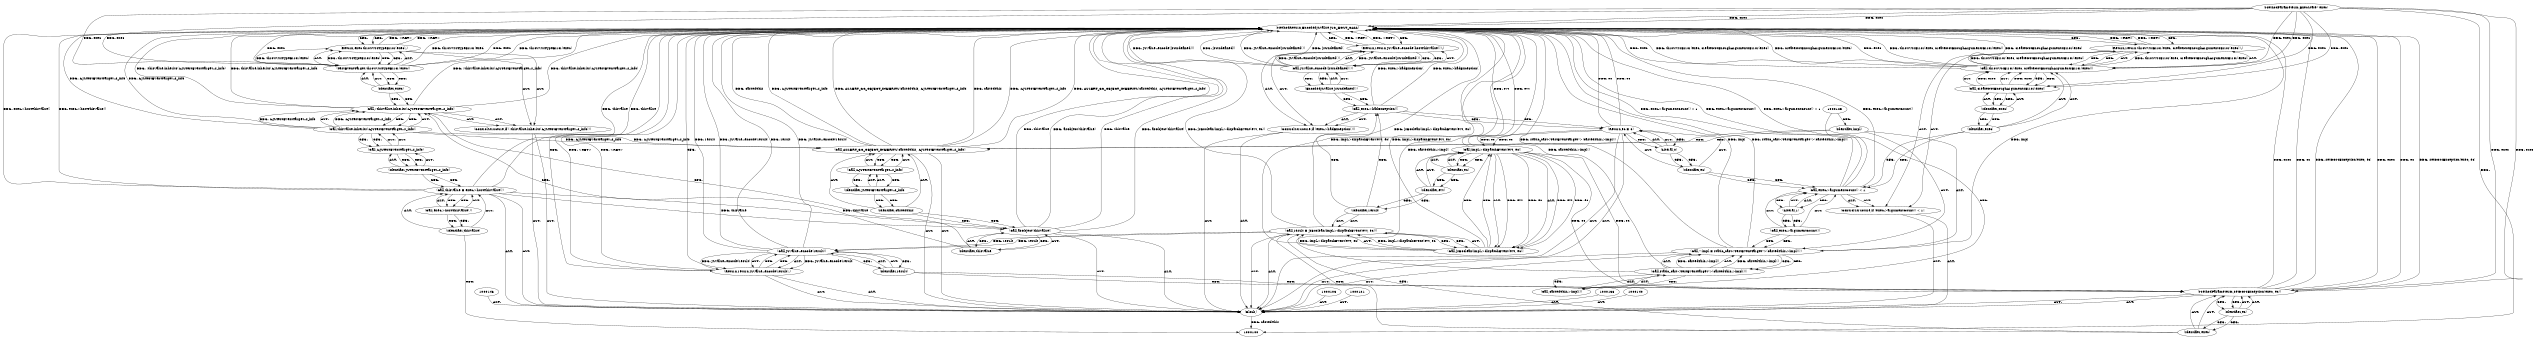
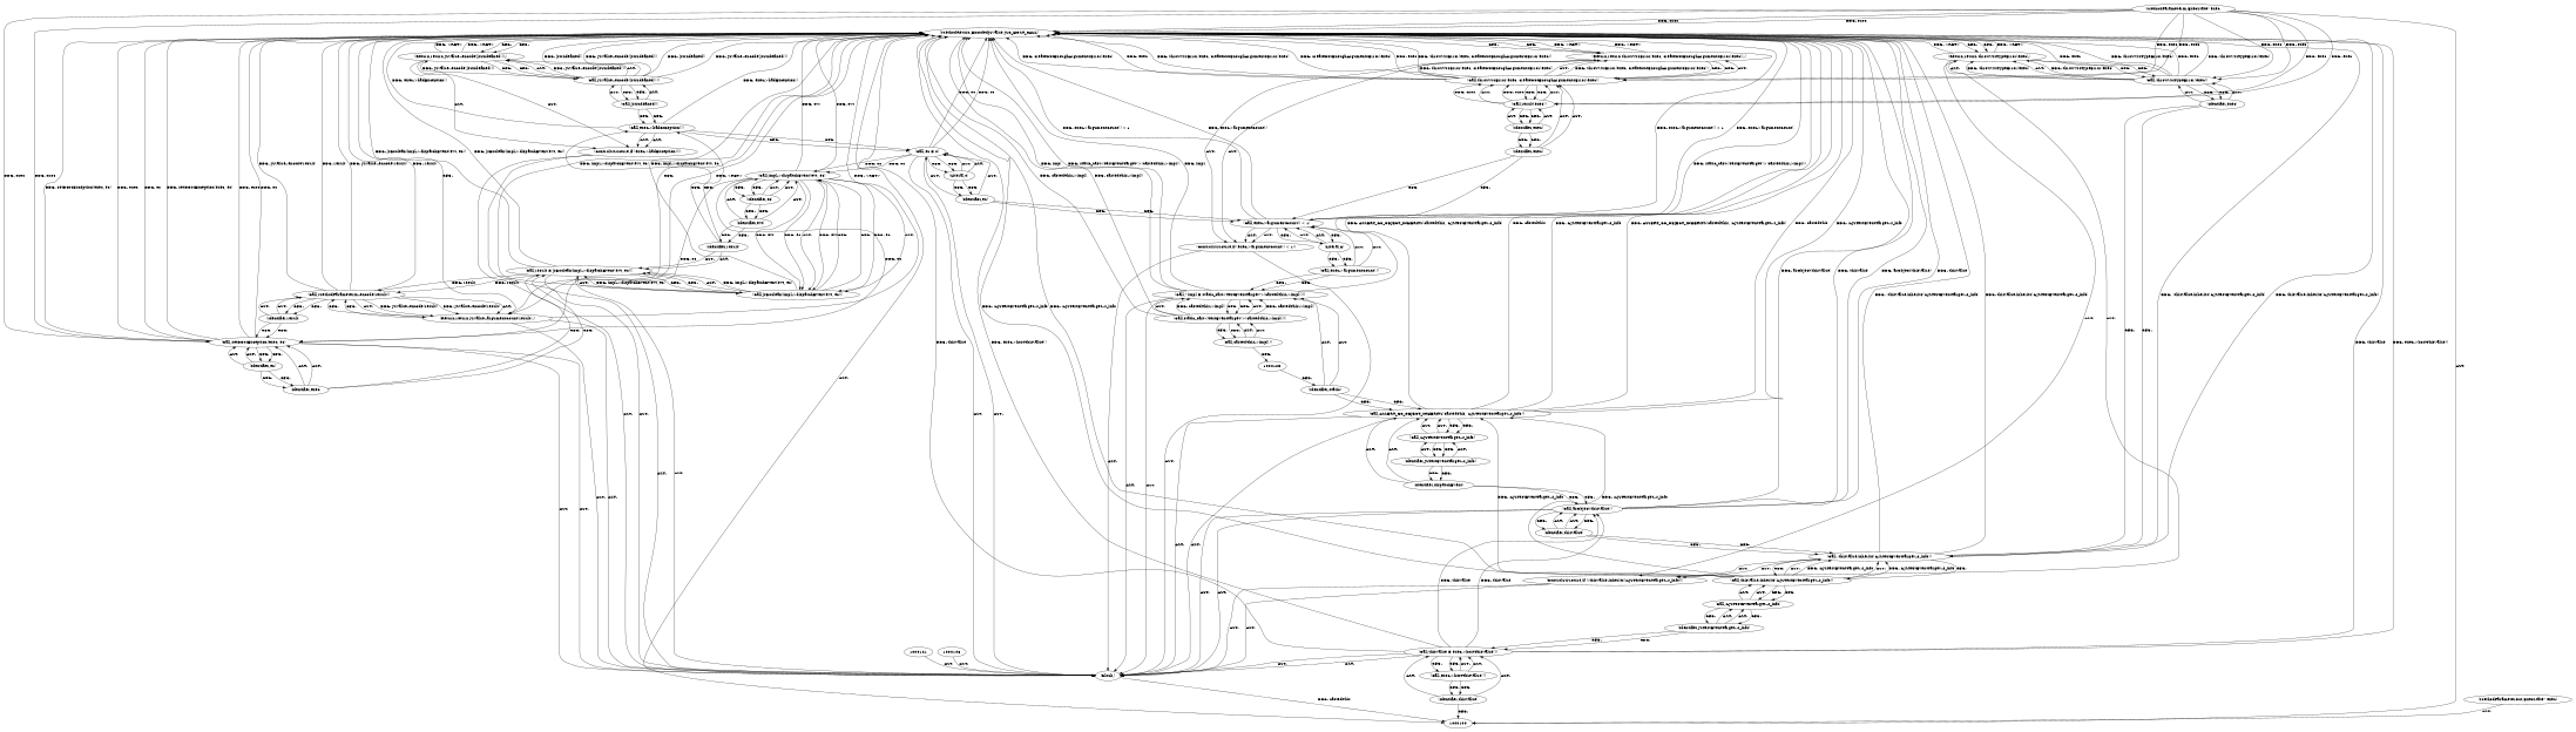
  digraph {
    n1 [label="(MethodReturn,EncodedJSValue JSC_HOST_CALL)"]
    n2 [label="(Return,return throwVMError(exec, createNotEnoughArgumentsError(exec));)"]
-   n3 [label="(Return,return JSValue::encode(hostThisValue());)"]
-   n4 [label="(Return,return JSValue::encode(result);)"]
-   n5 [label="(Return,exec throwVMTypeError(exec);)"]
+   n3 [label="(Return,return JSValue::encode(jsUndefined());)"]
+   n4 [label="(Return,return JSValue::argumentCount(result);)"]
+   n5 [label="(Return,return throwVMTypeError(exec);)"]
    1000100
    n7 [label="(Call,throwVMError(exec, createNotEnoughArgumentsError(exec)))"]
    n8 [label="(ControlStructure,if (exec->argumentCount() < 1))"]
    n9 [label="(ControlStructure,if (exec->hadException()))"]
    n10 [label="(Call,JSValue::encode(jsUndefined()))"]
    n11 [label="(Block,)"]
-   n12 [label="(Call,JSValue::encode(result))"]
-   n13 [label="(TestEventTarget,throwVMTypeError(exec))"]
+   n12 [label="(Call,MethodParameterIn::encode(result))"]
+   n13 [label="(Call,throwVMTypeError(exec))"]
    n14 [label="(ControlStructure,if (!thisValue.inherits(&JSTestEventTarget::s_info)))"]
    n15 [label="(MethodParameterIn,ExecState* exec)"]
-   n16 [label="(Call,createNotEnoughArgumentsError(exec))"]
-   n17 [label="(MethodParameterIn,setDOMException(exec, ec))"]
+   n16 [label="(Call,result(exec))"]
+   n17 [label="(Call,setDOMException(exec, ec))"]
    n18 [label="(Identifier,exec)"]
    n19 [label="(Identifier,ec)"]
    n20 [label="(Identifier,exec)"]
+   n21 [label="(MethodParameterOut,ExecState* exec)"]
    n22 [label="(Identifier,exec)"]
    n23 [label="(Call,exec->argumentCount() < 1)"]
-   n24 [label="(Literal,1)"]
-   n25 [label="(Return,ec = 0)"]
+   n24 [label="(Literal,6)"]
+   n25 [label="(Call,ec = 0)"]
    n26 [label="(Literal,0)"]
    n27 [label="(Call,impl->dispatchEvent(evt, ec))"]
    n28 [label="(Identifier,ec)"]
    n29 [label="(Call,jsBoolean(impl->dispatchEvent(evt, ec)))"]
    n30 [label="(Identifier,ec)"]
    n31 [label="(Call,exec->hadException())"]
-   n32 [label="(EncodedJSValue,jsUndefined())"]
+   n32 [label="(Call,jsUndefined())"]
    n33 [label="(Call,result = jsBoolean(impl->dispatchEvent(evt, ec)))"]
    n34 [label="(Identifier,result)"]
    n35 [label="(Identifier,result)"]
    n36 [label="(Identifier,evt)"]
    n37 [label="(Identifier,exec)"]
    n38 [label="(Call,thisValue = exec->hostThisValue())"]
    n39 [label="(Call,exec->hostThisValue())"]
    n40 [label="(Call,asObject(thisValue))"]
    n41 [label="(Identifier,thisValue)"]
    n42 [label="(Identifier,thisValue)"]
    n43 [label="(Call,&JSTestEventTarget::s_info)"]
    n44 [label="(Identifier,JSTestEventTarget::s_info)"]
    n45 [label="(Call,thisValue.inherits(&JSTestEventTarget::s_info))"]
    n46 [label="(Call,!thisValue.inherits(&JSTestEventTarget::s_info))"]
    n47 [label="(Call,ASSERT_GC_OBJECT_INHERITS(castedThis, &JSTestEventTarget::s_info))"]
    n48 [label="(Call,&JSTestEventTarget::s_info)"]
-   n49 [label="(Identifier,castedThis)"]
+   n49 [label="(Identifier,dispatchEvent)"]
    n50 [label="(Identifier,JSTestEventTarget::s_info)"]
    n51 [label="(Call,* impl = static_cast<TestEventTarget*>(castedThis->impl()))"]
    n52 [label="(Call,static_cast<TestEventTarget*>(castedThis->impl()))"]
    n53 [label="(Call,castedThis->impl())"]
-   n54 [label="(Identifier,impl)"]
+   n54 [label="(Identifier,static)"]
    1000125
    n56 [label="(Call,exec->argumentCount())"]
-   1000103
    1000121
-   1000136
-   1000140
    1000146
    n1 -> n2 [label="CFG: "]
    n1 -> n2 [label="CFG: "]
    n1 -> n3 [label="CFG: "]
    n1 -> n3 [label="CFG: "]
    n1 -> n4 [label="CFG: "]
    n1 -> n4 [label="CFG: "]
    n1 -> n5 [label="CFG: "]
    n1 -> n5 [label="CFG: "]
+   n1 -> 1000100 [label="AST: "]
    n2 -> n1 [label="DDG: <RET>"]
    n2 -> n1 [label="DDG: <RET>"]
    n2 -> n7 [label="CFG: "]
    n2 -> n7 [label="CFG: "]
    n2 -> n8 [label="AST: "]
    n2 -> n8 [label="AST: "]
    n3 -> n1 [label="DDG: <RET>"]
    n3 -> n1 [label="DDG: <RET>"]
    n3 -> n9 [label="AST: "]
    n3 -> n9 [label="AST: "]
    n3 -> n10 [label="CFG: "]
    n3 -> n10 [label="CFG: "]
    n4 -> n1 [label="DDG: <RET>"]
    n4 -> n1 [label="DDG: <RET>"]
    n4 -> n11 [label="AST: "]
    n4 -> n11 [label="AST: "]
    n4 -> n12 [label="CFG: "]
    n4 -> n12 [label="CFG: "]
    n5 -> n1 [label="DDG: <RET>"]
    n5 -> n1 [label="DDG: <RET>"]
    n5 -> n13 [label="CFG: "]
    n5 -> n13 [label="CFG: "]
    n5 -> n14 [label="AST: "]
    n5 -> n14 [label="AST: "]
    n7 -> n1 [label="DDG: exec"]
    n7 -> n1 [label="DDG: throwVMError(exec, createNotEnoughArgumentsError(exec))"]
    n7 -> n1 [label="DDG: createNotEnoughArgumentsError(exec)"]
    n7 -> n1 [label="DDG: exec"]
    n7 -> n1 [label="DDG: throwVMError(exec, createNotEnoughArgumentsError(exec))"]
    n7 -> n1 [label="DDG: createNotEnoughArgumentsError(exec)"]
    n7 -> n2 [label="AST: "]
    n7 -> n2 [label="DDG: throwVMError(exec, createNotEnoughArgumentsError(exec))"]
    n7 -> n2 [label="AST: "]
    n7 -> n2 [label="DDG: throwVMError(exec, createNotEnoughArgumentsError(exec))"]
    n7 -> n16 [label="CFG: "]
    n7 -> n16 [label="CFG: "]
    n8 -> n11 [label="AST: "]
    n8 -> n11 [label="AST: "]
    n9 -> n11 [label="AST: "]
    n9 -> n11 [label="AST: "]
    n10 -> n1 [label="DDG: JSValue::encode(jsUndefined())"]
    n10 -> n1 [label="DDG: jsUndefined()"]
    n10 -> n1 [label="DDG: JSValue::encode(jsUndefined())"]
    n10 -> n1 [label="DDG: jsUndefined()"]
    n10 -> n3 [label="AST: "]
    n10 -> n3 [label="DDG: JSValue::encode(jsUndefined())"]
    n10 -> n3 [label="AST: "]
    n10 -> n3 [label="DDG: JSValue::encode(jsUndefined())"]
    n10 -> n32 [label="CFG: "]
    n10 -> n32 [label="CFG: "]
    n11 -> 1000100 [label="DDG: castedThis"]
    n12 -> n1 [label="DDG: JSValue::encode(result)"]
    n12 -> n1 [label="DDG: result"]
    n12 -> n1 [label="DDG: JSValue::encode(result)"]
    n12 -> n1 [label="DDG: result"]
    n12 -> n4 [label="AST: "]
    n12 -> n4 [label="DDG: JSValue::encode(result)"]
    n12 -> n4 [label="AST: "]
    n12 -> n4 [label="DDG: JSValue::encode(result)"]
    n12 -> n34 [label="CFG: "]
    n12 -> n34 [label="CFG: "]
    n13 -> n1 [label="DDG: exec"]
    n13 -> n1 [label="DDG: throwVMTypeError(exec)"]
    n13 -> n1 [label="DDG: exec"]
    n13 -> n1 [label="DDG: throwVMTypeError(exec)"]
    n13 -> n5 [label="AST: "]
    n13 -> n5 [label="DDG: throwVMTypeError(exec)"]
    n13 -> n5 [label="AST: "]
    n13 -> n5 [label="DDG: throwVMTypeError(exec)"]
    n13 -> n20 [label="CFG: "]
    n13 -> n20 [label="CFG: "]
    n14 -> n11 [label="AST: "]
    n14 -> n11 [label="AST: "]
    n15 -> n1 [label="DDG: exec"]
    n15 -> n1 [label="DDG: exec"]
-   n15 -> 1000100 [label="DDG: "]
+   n15 -> 1000100 [label="AST: "]
    n15 -> n7 [label="DDG: exec"]
    n15 -> n7 [label="DDG: exec"]
    n15 -> n13 [label="DDG: exec"]
    n15 -> n13 [label="DDG: exec"]
    n15 -> n16 [label="DDG: exec"]
    n15 -> n16 [label="DDG: exec"]
    n15 -> n17 [label="DDG: exec"]
    n15 -> n17 [label="DDG: exec"]
    n16 -> n7 [label="AST: "]
    n16 -> n7 [label="DDG: exec"]
    n16 -> n7 [label="AST: "]
    n16 -> n7 [label="DDG: exec"]
    n16 -> n18 [label="CFG: "]
    n16 -> n18 [label="CFG: "]
    n17 -> n1 [label="DDG: setDOMException(exec, ec)"]
    n17 -> n1 [label="DDG: exec"]
    n17 -> n1 [label="DDG: ec"]
    n17 -> n1 [label="DDG: setDOMException(exec, ec)"]
    n17 -> n1 [label="DDG: exec"]
    n17 -> n1 [label="DDG: ec"]
    n17 -> n11 [label="AST: "]
    n17 -> n11 [label="AST: "]
    n17 -> n19 [label="CFG: "]
    n17 -> n19 [label="CFG: "]
    n18 -> n16 [label="AST: "]
    n18 -> n16 [label="AST: "]
    n18 -> n22 [label="CFG: "]
    n18 -> n22 [label="CFG: "]
    n19 -> n17 [label="AST: "]
    n19 -> n17 [label="AST: "]
    n19 -> n37 [label="CFG: "]
    n19 -> n37 [label="CFG: "]
    n20 -> n13 [label="AST: "]
    n20 -> n13 [label="AST: "]
    n20 -> n46 [label="CFG: "]
    n20 -> n46 [label="CFG: "]
+   n21 -> 1000100 [label="AST: "]
    n22 -> n7 [label="AST: "]
    n22 -> n7 [label="AST: "]
    n22 -> n23 [label="CFG: "]
    n22 -> n23 [label="CFG: "]
    n23 -> n1 [label="DDG: exec->argumentCount()"]
    n23 -> n1 [label="DDG: exec->argumentCount() < 1"]
    n23 -> n1 [label="DDG: exec->argumentCount()"]
    n23 -> n1 [label="DDG: exec->argumentCount() < 1"]
    n23 -> n8 [label="AST: "]
    n23 -> n8 [label="AST: "]
    n23 -> n24 [label="CFG: "]
    n23 -> n24 [label="CFG: "]
    n24 -> n23 [label="AST: "]
    n24 -> n23 [label="AST: "]
    n24 -> n56 [label="CFG: "]
    n24 -> n56 [label="CFG: "]
    n25 -> n1 [label="DDG: ec"]
    n25 -> n1 [label="DDG: ec"]
    n25 -> n11 [label="AST: "]
    n25 -> n11 [label="AST: "]
    n25 -> n26 [label="CFG: "]
    n25 -> n26 [label="CFG: "]
    n25 -> n27 [label="DDG: ec"]
    n25 -> n27 [label="DDG: ec"]
    n26 -> n25 [label="AST: "]
    n26 -> n25 [label="AST: "]
    n26 -> n28 [label="CFG: "]
    n26 -> n28 [label="CFG: "]
    n27 -> n1 [label="DDG: evt"]
    n27 -> n1 [label="DDG: evt"]
    n27 -> n17 [label="DDG: ec"]
    n27 -> n17 [label="DDG: ec"]
    n27 -> n29 [label="AST: "]
    n27 -> n29 [label="DDG: evt"]
    n27 -> n29 [label="DDG: ec"]
    n27 -> n29 [label="AST: "]
    n27 -> n29 [label="DDG: evt"]
    n27 -> n29 [label="DDG: ec"]
    n27 -> n30 [label="CFG: "]
    n27 -> n30 [label="CFG: "]
    n28 -> n23 [label="CFG: "]
    n28 -> n23 [label="CFG: "]
    n28 -> n25 [label="AST: "]
    n28 -> n25 [label="AST: "]
    n29 -> n1 [label="DDG: impl->dispatchEvent(evt, ec)"]
    n29 -> n1 [label="DDG: impl->dispatchEvent(evt, ec)"]
    n29 -> n27 [label="CFG: "]
    n29 -> n27 [label="CFG: "]
    n29 -> n33 [label="AST: "]
    n29 -> n33 [label="DDG: impl->dispatchEvent(evt, ec)"]
    n29 -> n33 [label="AST: "]
    n29 -> n33 [label="DDG: impl->dispatchEvent(evt, ec)"]
    n30 -> n27 [label="AST: "]
    n30 -> n27 [label="AST: "]
    n30 -> n36 [label="CFG: "]
    n30 -> n36 [label="CFG: "]
    n31 -> n1 [label="DDG: exec->hadException()"]
    n31 -> n1 [label="DDG: exec->hadException()"]
    n31 -> n9 [label="AST: "]
    n31 -> n9 [label="AST: "]
    n31 -> n25 [label="CFG: "]
    n31 -> n25 [label="CFG: "]
    n32 -> n10 [label="AST: "]
    n32 -> n10 [label="AST: "]
    n32 -> n31 [label="CFG: "]
    n32 -> n31 [label="CFG: "]
    n33 -> n1 [label="DDG: jsBoolean(impl->dispatchEvent(evt, ec))"]
    n33 -> n1 [label="DDG: jsBoolean(impl->dispatchEvent(evt, ec))"]
    n33 -> n11 [label="AST: "]
    n33 -> n11 [label="AST: "]
    n33 -> n12 [label="DDG: result"]
    n33 -> n12 [label="DDG: result"]
    n33 -> n29 [label="CFG: "]
    n33 -> n29 [label="CFG: "]
    n34 -> n12 [label="AST: "]
    n34 -> n12 [label="AST: "]
    n34 -> n17 [label="CFG: "]
    n34 -> n17 [label="CFG: "]
    n35 -> n31 [label="CFG: "]
    n35 -> n31 [label="CFG: "]
    n35 -> n33 [label="AST: "]
    n35 -> n33 [label="AST: "]
    n36 -> n27 [label="AST: "]
    n36 -> n27 [label="AST: "]
    n36 -> n35 [label="CFG: "]
    n36 -> n35 [label="CFG: "]
    n37 -> n17 [label="AST: "]
    n37 -> n17 [label="AST: "]
    n37 -> n33 [label="CFG: "]
    n37 -> n33 [label="CFG: "]
    n38 -> n1 [label="DDG: thisValue"]
    n38 -> n1 [label="DDG: exec->hostThisValue()"]
    n38 -> n1 [label="DDG: thisValue"]
    n38 -> n1 [label="DDG: exec->hostThisValue()"]
    n38 -> n11 [label="AST: "]
    n38 -> n11 [label="AST: "]
    n38 -> n39 [label="CFG: "]
    n38 -> n39 [label="CFG: "]
    n38 -> n40 [label="DDG: thisValue"]
    n38 -> n40 [label="DDG: thisValue"]
    n39 -> n38 [label="AST: "]
    n39 -> n38 [label="AST: "]
    n39 -> n41 [label="CFG: "]
    n39 -> n41 [label="CFG: "]
    n40 -> n1 [label="DDG: asObject(thisValue)"]
    n40 -> n1 [label="DDG: thisValue"]
    n40 -> n1 [label="DDG: asObject(thisValue)"]
    n40 -> n1 [label="DDG: thisValue"]
    n40 -> n11 [label="AST: "]
    n40 -> n11 [label="AST: "]
    n40 -> n42 [label="CFG: "]
    n40 -> n42 [label="CFG: "]
    n41 -> 1000100 [label="CFG: "]
    n41 -> n38 [label="AST: "]
    n41 -> n38 [label="AST: "]
    n42 -> n40 [label="AST: "]
    n42 -> n40 [label="AST: "]
    n42 -> n46 [label="CFG: "]
    n42 -> n46 [label="CFG: "]
    n43 -> n44 [label="CFG: "]
    n43 -> n44 [label="CFG: "]
    n43 -> n45 [label="AST: "]
    n43 -> n45 [label="AST: "]
    n44 -> n38 [label="CFG: "]
    n44 -> n38 [label="CFG: "]
    n44 -> n43 [label="AST: "]
    n44 -> n43 [label="AST: "]
    n45 -> n1 [label="DDG: &JSTestEventTarget::s_info"]
    n45 -> n1 [label="DDG: &JSTestEventTarget::s_info"]
    n45 -> n43 [label="CFG: "]
    n45 -> n43 [label="CFG: "]
    n45 -> n46 [label="AST: "]
    n45 -> n46 [label="DDG: &JSTestEventTarget::s_info"]
    n45 -> n46 [label="AST: "]
    n45 -> n46 [label="DDG: &JSTestEventTarget::s_info"]
    n45 -> n47 [label="DDG: &JSTestEventTarget::s_info"]
    n45 -> n47 [label="DDG: &JSTestEventTarget::s_info"]
    n46 -> n1 [label="DDG: !thisValue.inherits(&JSTestEventTarget::s_info)"]
    n46 -> n1 [label="DDG: thisValue.inherits(&JSTestEventTarget::s_info)"]
    n46 -> n1 [label="DDG: !thisValue.inherits(&JSTestEventTarget::s_info)"]
    n46 -> n1 [label="DDG: thisValue.inherits(&JSTestEventTarget::s_info)"]
    n46 -> n14 [label="AST: "]
    n46 -> n14 [label="AST: "]
    n46 -> n45 [label="CFG: "]
    n46 -> n45 [label="CFG: "]
    n47 -> n1 [label="DDG: ASSERT_GC_OBJECT_INHERITS(castedThis, &JSTestEventTarget::s_info)"]
    n47 -> n1 [label="DDG: castedThis"]
    n47 -> n1 [label="DDG: &JSTestEventTarget::s_info"]
    n47 -> n1 [label="DDG: ASSERT_GC_OBJECT_INHERITS(castedThis, &JSTestEventTarget::s_info)"]
    n47 -> n1 [label="DDG: castedThis"]
    n47 -> n1 [label="DDG: &JSTestEventTarget::s_info"]
    n47 -> n11 [label="AST: "]
    n47 -> n11 [label="AST: "]
    n47 -> n48 [label="CFG: "]
    n47 -> n48 [label="CFG: "]
    n48 -> n47 [label="AST: "]
    n48 -> n47 [label="AST: "]
    n48 -> n50 [label="CFG: "]
    n48 -> n50 [label="CFG: "]
    n49 -> n40 [label="CFG: "]
    n49 -> n40 [label="CFG: "]
    n49 -> n47 [label="AST: "]
    n49 -> n47 [label="AST: "]
    n50 -> n48 [label="AST: "]
    n50 -> n48 [label="AST: "]
    n50 -> n49 [label="CFG: "]
    n50 -> n49 [label="CFG: "]
    n51 -> n1 [label="DDG: static_cast<TestEventTarget*>(castedThis->impl())"]
    n51 -> n1 [label="DDG: impl"]
    n51 -> n1 [label="DDG: static_cast<TestEventTarget*>(castedThis->impl())"]
    n51 -> n1 [label="DDG: impl"]
    n51 -> n11 [label="AST: "]
    n51 -> n11 [label="AST: "]
    n51 -> n52 [label="CFG: "]
    n51 -> n52 [label="CFG: "]
    n52 -> n1 [label="DDG: castedThis->impl()"]
    n52 -> n1 [label="DDG: castedThis->impl()"]
    n52 -> n51 [label="AST: "]
    n52 -> n51 [label="DDG: castedThis->impl()"]
    n52 -> n51 [label="AST: "]
    n52 -> n51 [label="DDG: castedThis->impl()"]
    n52 -> n53 [label="CFG: "]
    n52 -> n53 [label="CFG: "]
    n53 -> n52 [label="AST: "]
    n53 -> n52 [label="AST: "]
-   1000125 -> n53 [label="CFG: "]
+   n53 -> 1000125 [label="CFG: "]
    n54 -> n47 [label="CFG: "]
    n54 -> n47 [label="CFG: "]
    n54 -> n51 [label="AST: "]
    n54 -> n51 [label="AST: "]
    1000125 -> n54 [label="CFG: "]
    n56 -> n23 [label="AST: "]
    n56 -> n23 [label="AST: "]
    n56 -> n51 [label="CFG: "]
    n56 -> n51 [label="CFG: "]
-   1000103 -> n11 [label="AST: "]
    1000121 -> n11 [label="AST: "]
-   1000136 -> n11 [label="AST: "]
-   1000140 -> n11 [label="AST: "]
    1000146 -> n11 [label="AST: "]
  }
